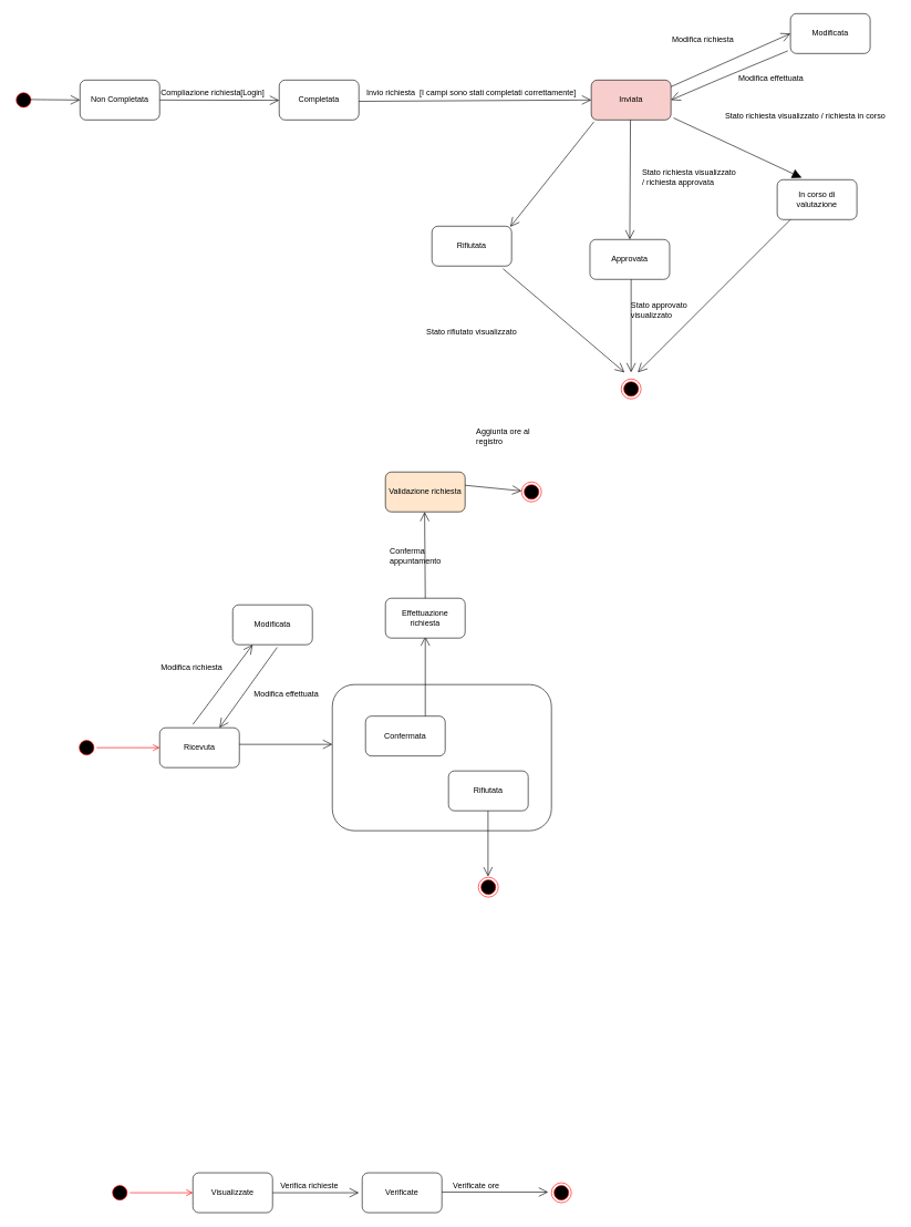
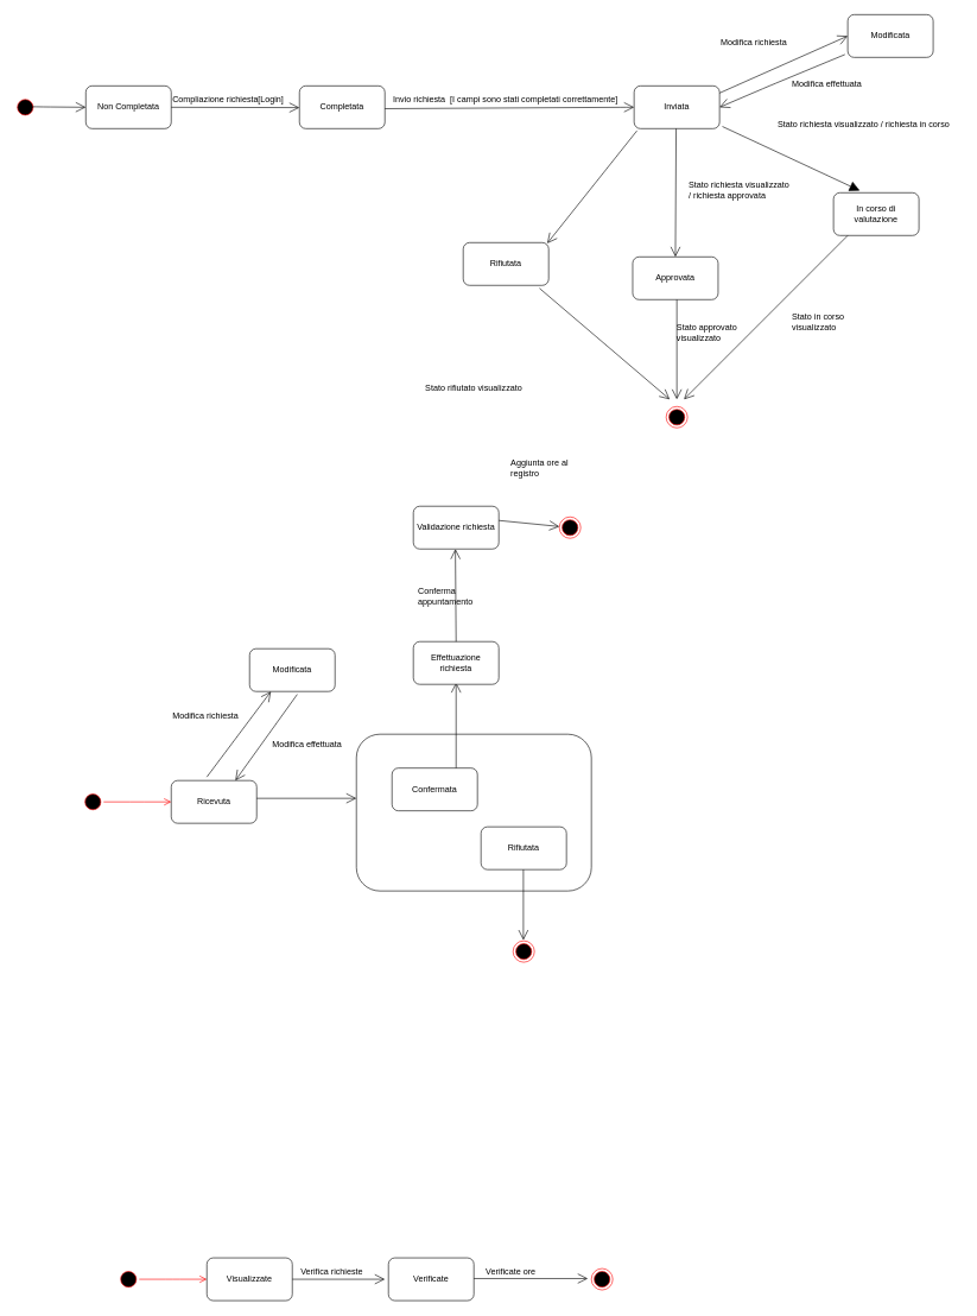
  <mxCell id="0" />
  <mxCell id="1" parent="0" />
  <mxCell id="2" value="" style="ellipse;html=1;shape=startState;fillColor=#000000;strokeColor=#ff0000;" vertex="1" parent="1"><mxGeometry x="20" y="135" width="30" height="30" as="geometry" /></mxCell>
  <mxCell id="3" value="Non Completata" style="rounded=1;whiteSpace=wrap;html=1;" vertex="1" parent="1"><mxGeometry x="120" y="120" width="120" height="60" as="geometry" /></mxCell>
- <mxCell id="4" value="Inviata" style="rounded=1;whiteSpace=wrap;html=1;fillColor=#f8cecc;" vertex="1" parent="1"><mxGeometry x="890" y="120" width="120" height="60" as="geometry" /></mxCell>
+ <mxCell id="4" value="Inviata" style="rounded=1;whiteSpace=wrap;html=1;" vertex="1" parent="1"><mxGeometry x="890" y="120" width="120" height="60" as="geometry" /></mxCell>
  <mxCell id="5" value="Compliazione richiesta" style="text;html=1;resizable=0;points=[];autosize=1;align=left;verticalAlign=top;spacingTop=-4;" vertex="1" parent="1"><mxGeometry x="240" y="130" width="140" height="20" as="geometry" /></mxCell>
  <mxCell id="6" value="[Login]" style="text;html=1;resizable=0;points=[];autosize=1;align=left;verticalAlign=top;spacingTop=-4;" vertex="1" parent="1"><mxGeometry x="360" y="130" width="50" height="20" as="geometry" /></mxCell>
  <mxCell id="7" value="Completata" style="rounded=1;whiteSpace=wrap;html=1;" vertex="1" parent="1"><mxGeometry x="420" y="120" width="120" height="60" as="geometry" /></mxCell>
  <mxCell id="8" value="Invio richiesta" style="text;html=1;resizable=0;points=[];autosize=1;align=left;verticalAlign=top;spacingTop=-4;rotation=0;" vertex="1" parent="1"><mxGeometry x="550" y="130" width="90" height="20" as="geometry" /></mxCell>
  <mxCell id="9" value="[I campi sono stati completati correttamente]" style="text;html=1;resizable=0;points=[];autosize=1;align=left;verticalAlign=top;spacingTop=-4;rotation=0;" vertex="1" parent="1"><mxGeometry x="630" y="130" width="250" height="20" as="geometry" /></mxCell>
  <mxCell id="10" value="Stato richiesta visualizzato / richiesta in corso" style="text;html=1;resizable=0;points=[];autosize=1;align=left;verticalAlign=top;spacingTop=-4;rotation=0;" vertex="1" parent="1"><mxGeometry x="1090" y="165" width="260" height="20" as="geometry" /></mxCell>
  <mxCell id="11" value="Stato richiesta visualizzato &lt;br&gt;/ richiesta approvata" style="text;html=1;resizable=0;points=[];autosize=1;align=left;verticalAlign=top;spacingTop=-4;" vertex="1" parent="1"><mxGeometry x="965" y="250" width="160" height="30" as="geometry" /></mxCell>
  <mxCell id="12" value="Rifiutata" style="rounded=1;whiteSpace=wrap;html=1;" vertex="1" parent="1"><mxGeometry x="650" y="340" width="120" height="60" as="geometry" /></mxCell>
  <mxCell id="13" value="Approvata" style="rounded=1;whiteSpace=wrap;html=1;" vertex="1" parent="1"><mxGeometry x="888" y="360" width="120" height="60" as="geometry" /></mxCell>
  <mxCell id="14" value="In corso di valutazione" style="rounded=1;whiteSpace=wrap;html=1;" vertex="1" parent="1"><mxGeometry x="1170" y="270" width="120" height="60" as="geometry" /></mxCell>
- <mxCell id="15" value="Stato rifiutato visualizzato" style="text;html=1;resizable=0;points=[];autosize=1;align=left;verticalAlign=top;spacingTop=-4;" vertex="1" parent="1"><mxGeometry x="640" y="490" width="150" height="20" as="geometry" /></mxCell>
+ <mxCell id="15" value="Stato rifiutato visualizzato" style="text;html=1;resizable=0;points=[];autosize=1;align=left;verticalAlign=top;spacingTop=-4;" vertex="1" parent="1"><mxGeometry x="595" y="535" width="150" height="20" as="geometry" /></mxCell>
  <mxCell id="16" value="Stato approvato &lt;br&gt;visualizzato" style="text;html=1;resizable=0;points=[];autosize=1;align=left;verticalAlign=top;spacingTop=-4;" vertex="1" parent="1"><mxGeometry x="948" y="450" width="100" height="30" as="geometry" /></mxCell>
+ <mxCell id="17" value="Stato in corso&lt;br&gt;visualizzato" style="text;html=1;resizable=0;points=[];autosize=1;align=left;verticalAlign=top;spacingTop=-4;" vertex="1" parent="1"><mxGeometry x="1110" y="435" width="90" height="30" as="geometry" /></mxCell>
  <mxCell id="18" value="" style="ellipse;html=1;shape=endState;fillColor=#000000;strokeColor=#ff0000;" vertex="1" parent="1"><mxGeometry x="935" y="570" width="30" height="30" as="geometry" /></mxCell>
  <mxCell id="19" value="" style="endArrow=open;endFill=1;endSize=12;html=1;" edge="1" parent="1"><mxGeometry width="160" relative="1" as="geometry"><mxPoint x="1010" y="130" as="sourcePoint" /><mxPoint x="1190" y="50" as="targetPoint" /></mxGeometry></mxCell>
  <mxCell id="20" value="Modificata" style="rounded=1;whiteSpace=wrap;html=1;" vertex="1" parent="1"><mxGeometry x="1190" y="20" width="120" height="60" as="geometry" /></mxCell>
  <mxCell id="21" value="Modifica richiesta" style="text;html=1;resizable=0;points=[];autosize=1;align=left;verticalAlign=top;spacingTop=-4;rotation=0;" vertex="1" parent="1"><mxGeometry x="1010" y="50" width="110" height="20" as="geometry" /></mxCell>
  <mxCell id="22" value="" style="endArrow=open;endFill=1;endSize=12;html=1;exitX=-0.033;exitY=0.933;exitDx=0;exitDy=0;exitPerimeter=0;entryX=1;entryY=0.5;entryDx=0;entryDy=0;" edge="1" parent="1" source="20" target="4"><mxGeometry width="160" relative="1" as="geometry"><mxPoint x="1120" y="110" as="sourcePoint" /><mxPoint x="1030" y="150" as="targetPoint" /><Array as="points"><mxPoint x="1080" y="120" /></Array></mxGeometry></mxCell>
  <mxCell id="23" value="Modifica effettuata" style="text;html=1;resizable=0;points=[];autosize=1;align=left;verticalAlign=top;spacingTop=-4;" vertex="1" parent="1"><mxGeometry x="1110" y="107.5" width="110" height="20" as="geometry" /></mxCell>
  <mxCell id="24" value="" style="endArrow=open;endFill=1;endSize=12;html=1;entryX=0;entryY=0.5;entryDx=0;entryDy=0;" edge="1" parent="1" target="3"><mxGeometry width="160" relative="1" as="geometry"><mxPoint x="35" y="149" as="sourcePoint" /><mxPoint x="95" y="149" as="targetPoint" /><Array as="points"><mxPoint x="60" y="149.5" /></Array></mxGeometry></mxCell>
  <mxCell id="25" value="" style="endArrow=open;endFill=1;endSize=12;html=1;" edge="1" parent="1"><mxGeometry width="160" relative="1" as="geometry"><mxPoint x="240" y="150" as="sourcePoint" /><mxPoint x="420" y="150.5" as="targetPoint" /></mxGeometry></mxCell>
  <mxCell id="26" value="" style="endArrow=open;endFill=1;endSize=12;html=1;entryX=0;entryY=0.5;entryDx=0;entryDy=0;" edge="1" parent="1" target="4"><mxGeometry width="160" relative="1" as="geometry"><mxPoint x="540" y="152" as="sourcePoint" /><mxPoint x="700" y="152" as="targetPoint" /><Array as="points"><mxPoint x="880" y="150" /></Array></mxGeometry></mxCell>
  <mxCell id="27" value="" style="endArrow=open;endFill=1;endSize=12;html=1;entryX=0.983;entryY=0.017;entryDx=0;entryDy=0;entryPerimeter=0;exitX=0.033;exitY=1.05;exitDx=0;exitDy=0;exitPerimeter=0;" edge="1" parent="1" source="4" target="12"><mxGeometry width="160" relative="1" as="geometry"><mxPoint x="880" y="240" as="sourcePoint" /><mxPoint x="820" y="380" as="targetPoint" /></mxGeometry></mxCell>
  <mxCell id="28" value="" style="endArrow=open;endFill=1;endSize=12;html=1;entryX=0.5;entryY=0;entryDx=0;entryDy=0;" edge="1" parent="1" target="13"><mxGeometry width="160" relative="1" as="geometry"><mxPoint x="949" y="180" as="sourcePoint" /><mxPoint x="949" y="290" as="targetPoint" /></mxGeometry></mxCell>
  <mxCell id="29" value="" style="endArrow=block;endFill=1;endSize=12;html=1;entryX=0.308;entryY=-0.05;entryDx=0;entryDy=0;entryPerimeter=0;exitX=1.033;exitY=0.95;exitDx=0;exitDy=0;exitPerimeter=0;" edge="1" parent="1" source="4" target="14"><mxGeometry width="160" relative="1" as="geometry"><mxPoint x="1050" y="207" as="sourcePoint" /><mxPoint x="1210" y="207" as="targetPoint" /></mxGeometry></mxCell>
  <mxCell id="30" value="" style="endArrow=open;endFill=1;endSize=12;html=1;" edge="1" parent="1"><mxGeometry width="160" relative="1" as="geometry"><mxPoint x="1190" y="330" as="sourcePoint" /><mxPoint x="960" y="560" as="targetPoint" /></mxGeometry></mxCell>
  <mxCell id="31" value="" style="endArrow=open;endFill=1;endSize=12;html=1;exitX=0.892;exitY=1.067;exitDx=0;exitDy=0;exitPerimeter=0;" edge="1" parent="1" source="12"><mxGeometry width="160" relative="1" as="geometry"><mxPoint x="695" y="410" as="sourcePoint" /><mxPoint x="940" y="560" as="targetPoint" /></mxGeometry></mxCell>
  <mxCell id="32" value="" style="endArrow=open;endFill=1;endSize=12;html=1;" edge="1" parent="1"><mxGeometry width="160" relative="1" as="geometry"><mxPoint x="950" y="420" as="sourcePoint" /><mxPoint x="950" y="560" as="targetPoint" /></mxGeometry></mxCell>
  <mxCell id="33" value="" style="ellipse;html=1;shape=startState;fillColor=#000000;strokeColor=#ff0000;" vertex="1" parent="1"><mxGeometry x="115" y="1110" width="30" height="30" as="geometry" /></mxCell>
  <mxCell id="34" value="" style="edgeStyle=orthogonalEdgeStyle;html=1;verticalAlign=bottom;endArrow=open;endSize=8;strokeColor=#ff0000;" edge="1" source="33" parent="1"><mxGeometry relative="1" as="geometry"><mxPoint x="240" y="1125" as="targetPoint" /></mxGeometry></mxCell>
  <mxCell id="35" value="Ricevuta" style="rounded=1;whiteSpace=wrap;html=1;" vertex="1" parent="1"><mxGeometry x="240" y="1095" width="120" height="60" as="geometry" /></mxCell>
  <mxCell id="36" value="" style="endArrow=open;endFill=1;endSize=12;html=1;" edge="1" parent="1"><mxGeometry width="160" relative="1" as="geometry"><mxPoint x="360" y="1120" as="sourcePoint" /><mxPoint x="500" y="1120" as="targetPoint" /></mxGeometry></mxCell>
  <mxCell id="37" value="Confermata" style="rounded=1;whiteSpace=wrap;html=1;" vertex="1" parent="1"><mxGeometry x="555" y="1080" width="120" height="60" as="geometry" /></mxCell>
  <mxCell id="38" value="Rifiutata" style="rounded=1;whiteSpace=wrap;html=1;" vertex="1" parent="1"><mxGeometry x="665" y="1155" width="120" height="60" as="geometry" /></mxCell>
  <mxCell id="39" value="Modificata" style="rounded=1;whiteSpace=wrap;html=1;" vertex="1" parent="1"><mxGeometry x="530" y="1095" width="120" height="60" as="geometry" /></mxCell>
  <mxCell id="40" value="" style="rounded=1;whiteSpace=wrap;html=1;" vertex="1" parent="1"><mxGeometry x="500" y="1030" width="330" height="220" as="geometry" /></mxCell>
  <mxCell id="41" value="Confermata" style="rounded=1;whiteSpace=wrap;html=1;" vertex="1" parent="1"><mxGeometry x="550" y="1077.5" width="120" height="60" as="geometry" /></mxCell>
  <mxCell id="42" value="Rifiutata" style="rounded=1;whiteSpace=wrap;html=1;" vertex="1" parent="1"><mxGeometry x="675" y="1160" width="120" height="60" as="geometry" /></mxCell>
  <mxCell id="43" value="Modificata" style="rounded=1;whiteSpace=wrap;html=1;" vertex="1" parent="1"><mxGeometry x="350" y="910" width="120" height="60" as="geometry" /></mxCell>
  <mxCell id="44" value="" style="endArrow=open;endFill=1;endSize=12;html=1;entryX=0.25;entryY=1;entryDx=0;entryDy=0;" edge="1" parent="1" target="43"><mxGeometry width="160" relative="1" as="geometry"><mxPoint x="290" y="1090" as="sourcePoint" /><mxPoint x="350" y="1020" as="targetPoint" /></mxGeometry></mxCell>
  <mxCell id="45" value="" style="endArrow=open;endFill=1;endSize=12;html=1;exitX=0.558;exitY=1.067;exitDx=0;exitDy=0;exitPerimeter=0;" edge="1" parent="1" source="43"><mxGeometry width="160" relative="1" as="geometry"><mxPoint x="360" y="1025" as="sourcePoint" /><mxPoint x="330" y="1095" as="targetPoint" /></mxGeometry></mxCell>
  <mxCell id="46" value="" style="endArrow=open;endFill=1;endSize=12;html=1;" edge="1" parent="1"><mxGeometry width="160" relative="1" as="geometry"><mxPoint x="734.5" y="1220" as="sourcePoint" /><mxPoint x="734.5" y="1319" as="targetPoint" /></mxGeometry></mxCell>
  <mxCell id="47" value="" style="ellipse;html=1;shape=endState;fillColor=#000000;strokeColor=#ff0000;" vertex="1" parent="1"><mxGeometry x="720" y="1320" width="30" height="30" as="geometry" /></mxCell>
  <mxCell id="48" value="" style="endArrow=open;endFill=1;endSize=12;html=1;" edge="1" parent="1"><mxGeometry width="160" relative="1" as="geometry"><mxPoint x="640" y="1077.5" as="sourcePoint" /><mxPoint x="640" y="957.5" as="targetPoint" /></mxGeometry></mxCell>
  <mxCell id="49" value="Effettuazione&lt;br&gt;richiesta" style="rounded=1;whiteSpace=wrap;html=1;" vertex="1" parent="1"><mxGeometry x="580" y="900" width="120" height="60" as="geometry" /></mxCell>
  <mxCell id="50" value="" style="endArrow=open;endFill=1;endSize=12;html=1;exitX=0.5;exitY=0;exitDx=0;exitDy=0;" edge="1" parent="1" source="49"><mxGeometry width="160" relative="1" as="geometry"><mxPoint x="639" y="880" as="sourcePoint" /><mxPoint x="639" y="770" as="targetPoint" /></mxGeometry></mxCell>
- <mxCell id="51" value="Validazione richiesta" style="rounded=1;whiteSpace=wrap;html=1;fillColor=#ffe6cc;" vertex="1" parent="1"><mxGeometry x="580" y="710" width="120" height="60" as="geometry" /></mxCell>
+ <mxCell id="51" value="Validazione richiesta" style="rounded=1;whiteSpace=wrap;html=1;" vertex="1" parent="1"><mxGeometry x="580" y="710" width="120" height="60" as="geometry" /></mxCell>
  <mxCell id="52" value="" style="endArrow=open;endFill=1;endSize=12;html=1;" edge="1" parent="1" target="53"><mxGeometry width="160" relative="1" as="geometry"><mxPoint x="700" y="730" as="sourcePoint" /><mxPoint x="800" y="740" as="targetPoint" /></mxGeometry></mxCell>
  <mxCell id="53" value="" style="ellipse;html=1;shape=endState;fillColor=#000000;strokeColor=#ff0000;" vertex="1" parent="1"><mxGeometry x="785" y="725" width="30" height="30" as="geometry" /></mxCell>
  <mxCell id="54" value="Modifica effettuata" style="text;html=1;" vertex="1" parent="1"><mxGeometry x="380" y="1030" width="120" height="30" as="geometry" /></mxCell>
  <mxCell id="55" value="Modifica richiesta" style="text;html=1;" vertex="1" parent="1"><mxGeometry x="240" y="990" width="120" height="30" as="geometry" /></mxCell>
  <mxCell id="56" value="Conferma &lt;br&gt;appuntamento&lt;br&gt;" style="text;html=1;resizable=0;points=[];autosize=1;align=left;verticalAlign=top;spacingTop=-4;" vertex="1" parent="1"><mxGeometry x="585" y="820" width="90" height="30" as="geometry" /></mxCell>
  <mxCell id="57" value="" style="ellipse;html=1;shape=startState;fillColor=#000000;strokeColor=#ff0000;" vertex="1" parent="1"><mxGeometry x="165" y="1780" width="30" height="30" as="geometry" /></mxCell>
  <mxCell id="58" value="" style="edgeStyle=orthogonalEdgeStyle;html=1;verticalAlign=bottom;endArrow=open;endSize=8;strokeColor=#ff0000;" edge="1" source="57" parent="1"><mxGeometry relative="1" as="geometry"><mxPoint x="290" y="1795" as="targetPoint" /></mxGeometry></mxCell>
  <mxCell id="59" value="Visualizzate" style="rounded=1;whiteSpace=wrap;html=1;" vertex="1" parent="1"><mxGeometry x="290" y="1765" width="120" height="60" as="geometry" /></mxCell>
  <mxCell id="60" value="" style="endArrow=open;endFill=1;endSize=12;html=1;" edge="1" parent="1"><mxGeometry width="160" relative="1" as="geometry"><mxPoint x="410" y="1795" as="sourcePoint" /><mxPoint x="540" y="1795" as="targetPoint" /></mxGeometry></mxCell>
  <mxCell id="61" value="Verificate" style="rounded=1;whiteSpace=wrap;html=1;" vertex="1" parent="1"><mxGeometry x="545" y="1765" width="120" height="60" as="geometry" /></mxCell>
  <mxCell id="62" value="" style="endArrow=open;endFill=1;endSize=12;html=1;" edge="1" parent="1"><mxGeometry width="160" relative="1" as="geometry"><mxPoint x="665" y="1794" as="sourcePoint" /><mxPoint x="825" y="1794" as="targetPoint" /></mxGeometry></mxCell>
  <mxCell id="63" value="Verificate ore" style="text;html=1;resizable=0;points=[];autosize=1;align=left;verticalAlign=top;spacingTop=-4;" vertex="1" parent="1"><mxGeometry x="680" y="1775" width="120" height="20" as="geometry" /></mxCell>
  <mxCell id="64" value="" style="ellipse;html=1;shape=endState;fillColor=#000000;strokeColor=#ff0000;" vertex="1" parent="1"><mxGeometry x="830" y="1780" width="30" height="30" as="geometry" /></mxCell>
  <mxCell id="65" value="Verifica richieste" style="text;html=1;resizable=0;points=[];autosize=1;align=left;verticalAlign=top;spacingTop=-4;" vertex="1" parent="1"><mxGeometry x="420" y="1775" width="100" height="20" as="geometry" /></mxCell>
  <mxCell id="66" value="Aggiunta ore al&amp;nbsp;&lt;br&gt;registro" style="text;html=1;resizable=0;points=[];autosize=1;align=left;verticalAlign=top;spacingTop=-4;" vertex="1" parent="1"><mxGeometry x="715" y="640" width="100" height="30" as="geometry" /></mxCell>
